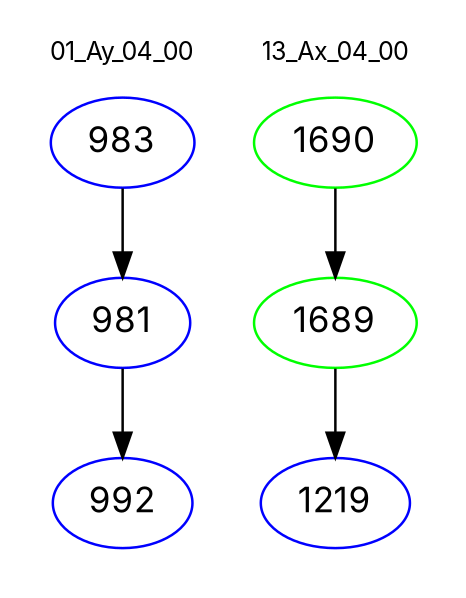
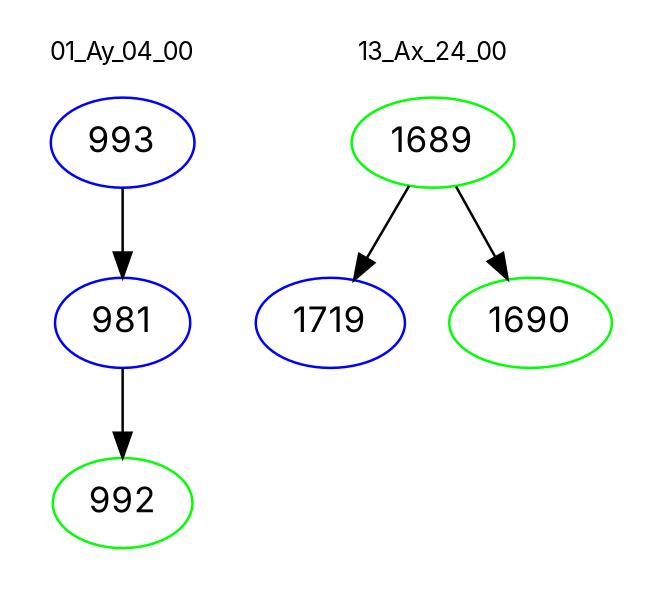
  digraph {
    fontname=Inter
    node [color=blue fontname=Inter]
    edge [color=black fontname=Inter]
    n1 [label=981]
-   n2 [label=983]
-   n3 [label=992]
+   n2 [label=993]
+   n3 [color=green label=992]
    n4 [color=green label=1689]
-   n5 [label=1219]
+   n5 [label=1719]
    n6 [color=green label=1690]
    subgraph cluster_1 {
      color=white
      fontsize=10
      label="01_Ay_04_00"
      n1
      n2
      n3
    }
    subgraph cluster_2 {
      color=white
      fontsize=10
-     label="13_Ax_04_00"
+     label="13_Ax_24_00"
      n4
      n5
      n6
    }
    n1 -> n3
    n2 -> n1
    n4 -> n5
-   n6 -> n4
+   n4 -> n6
  }
